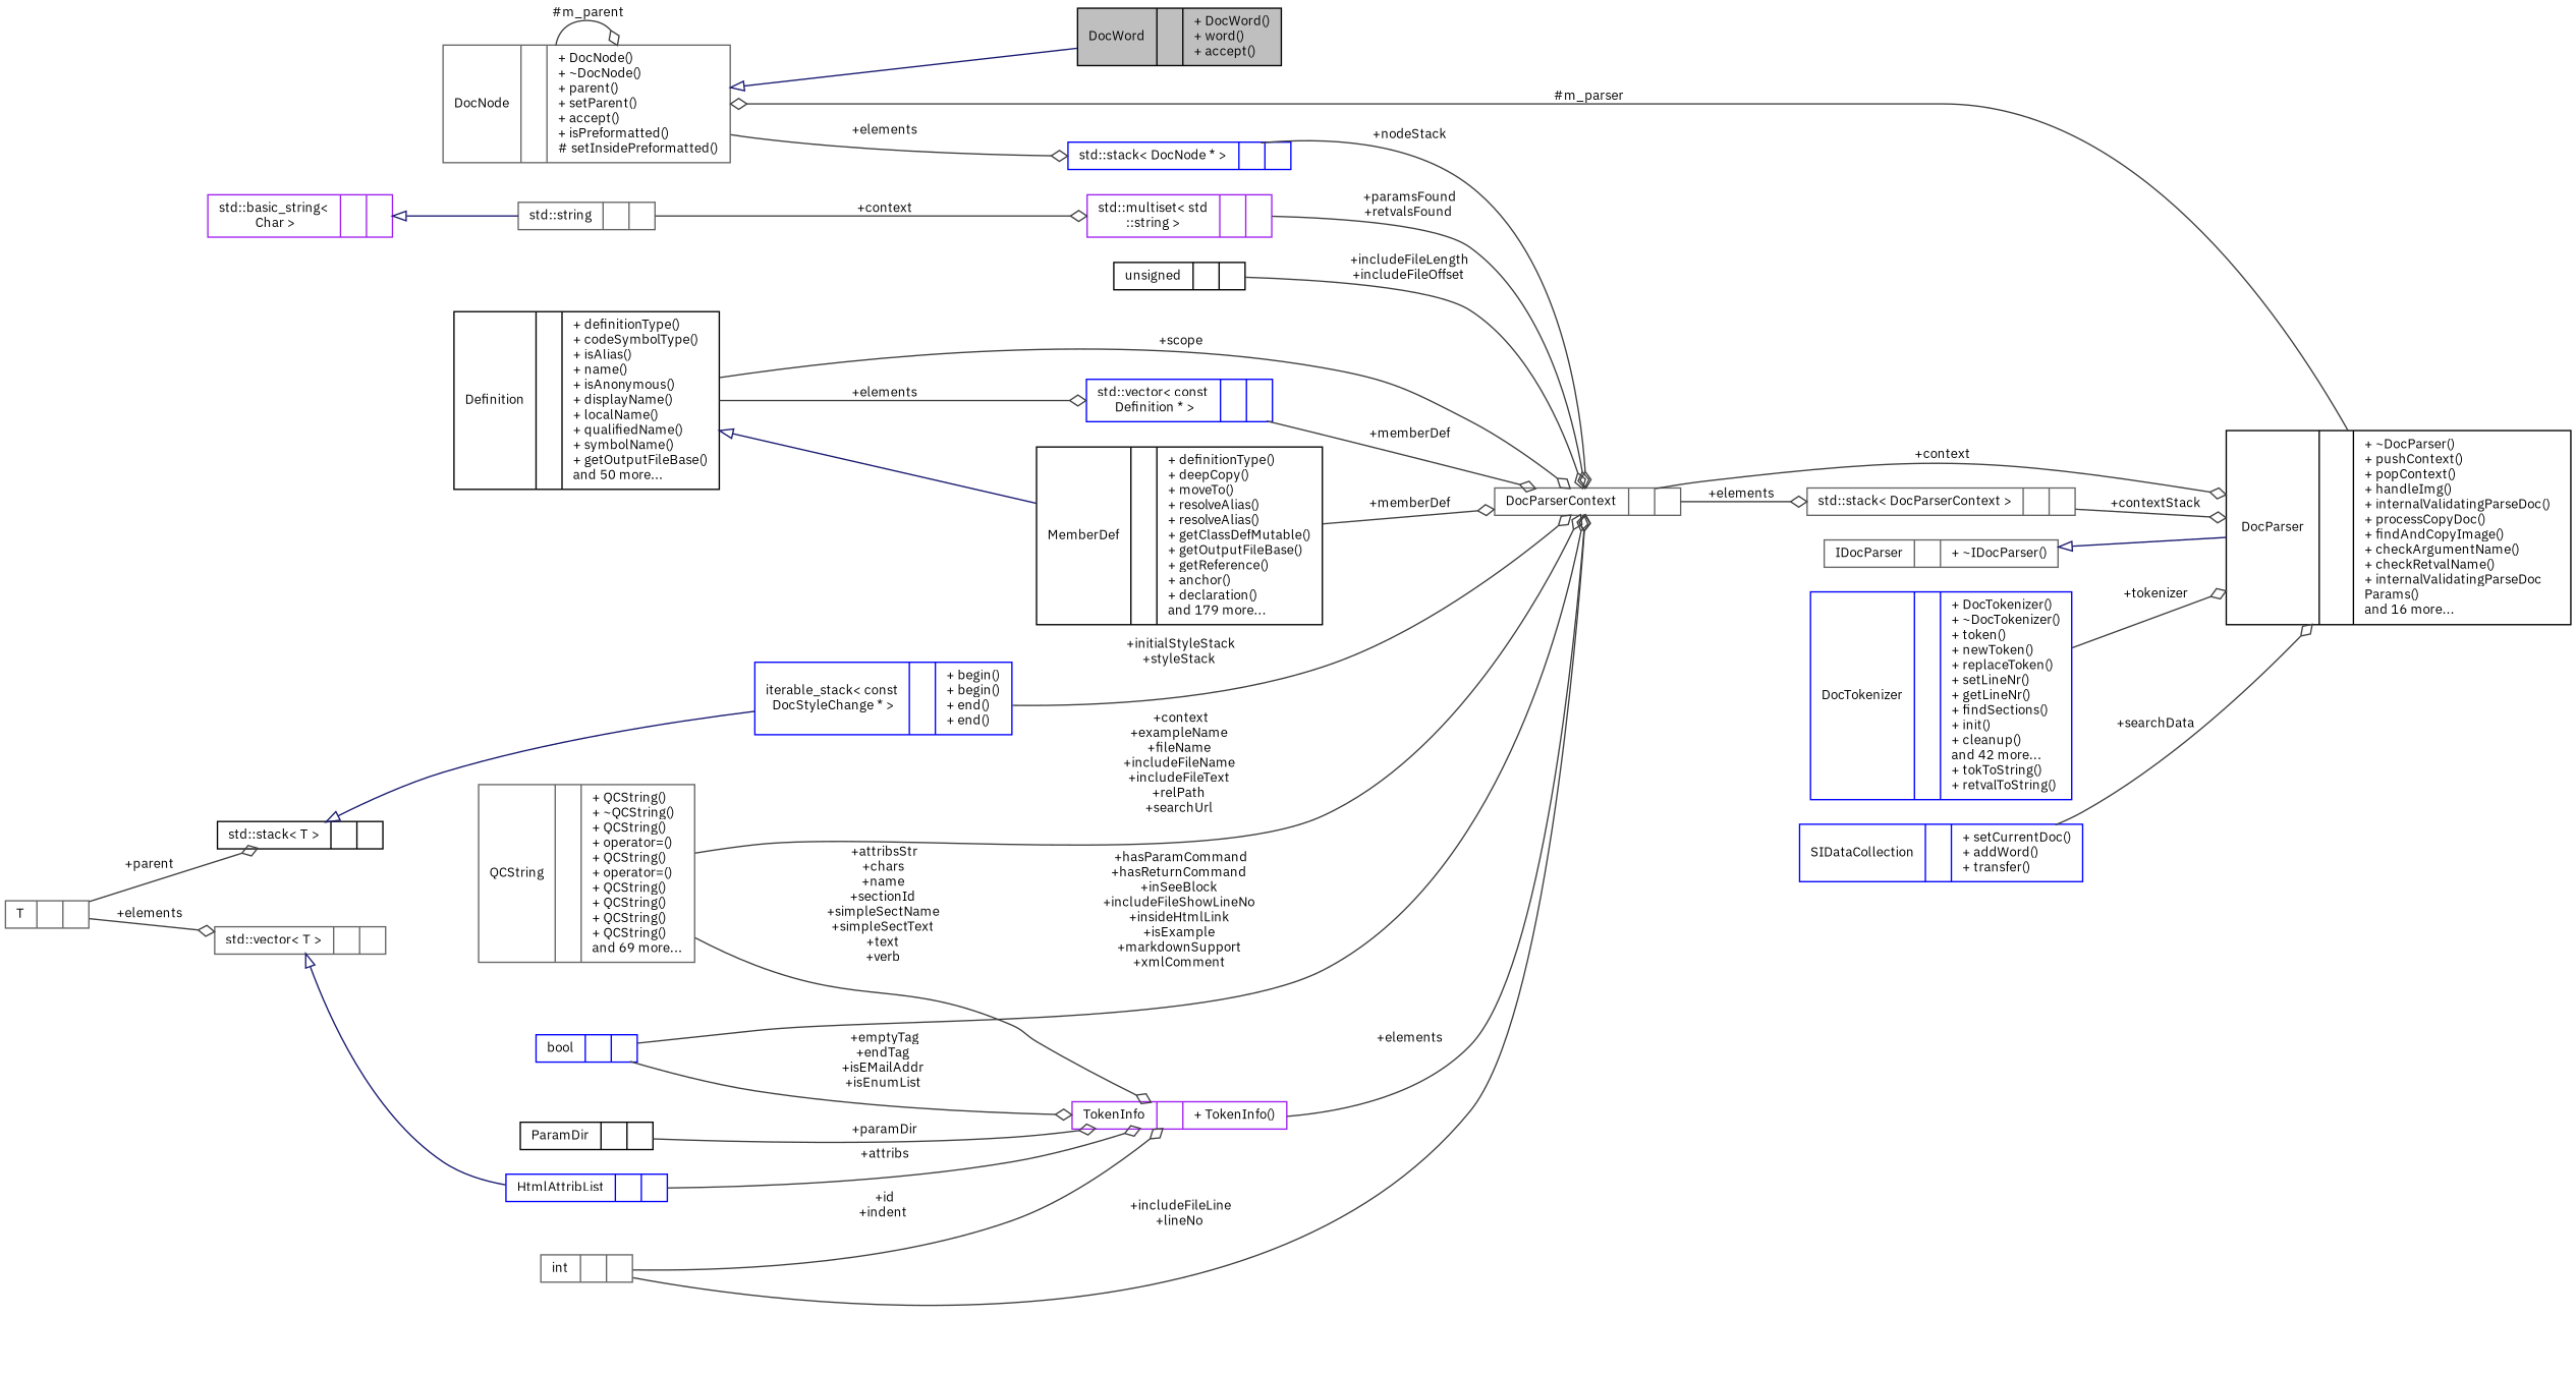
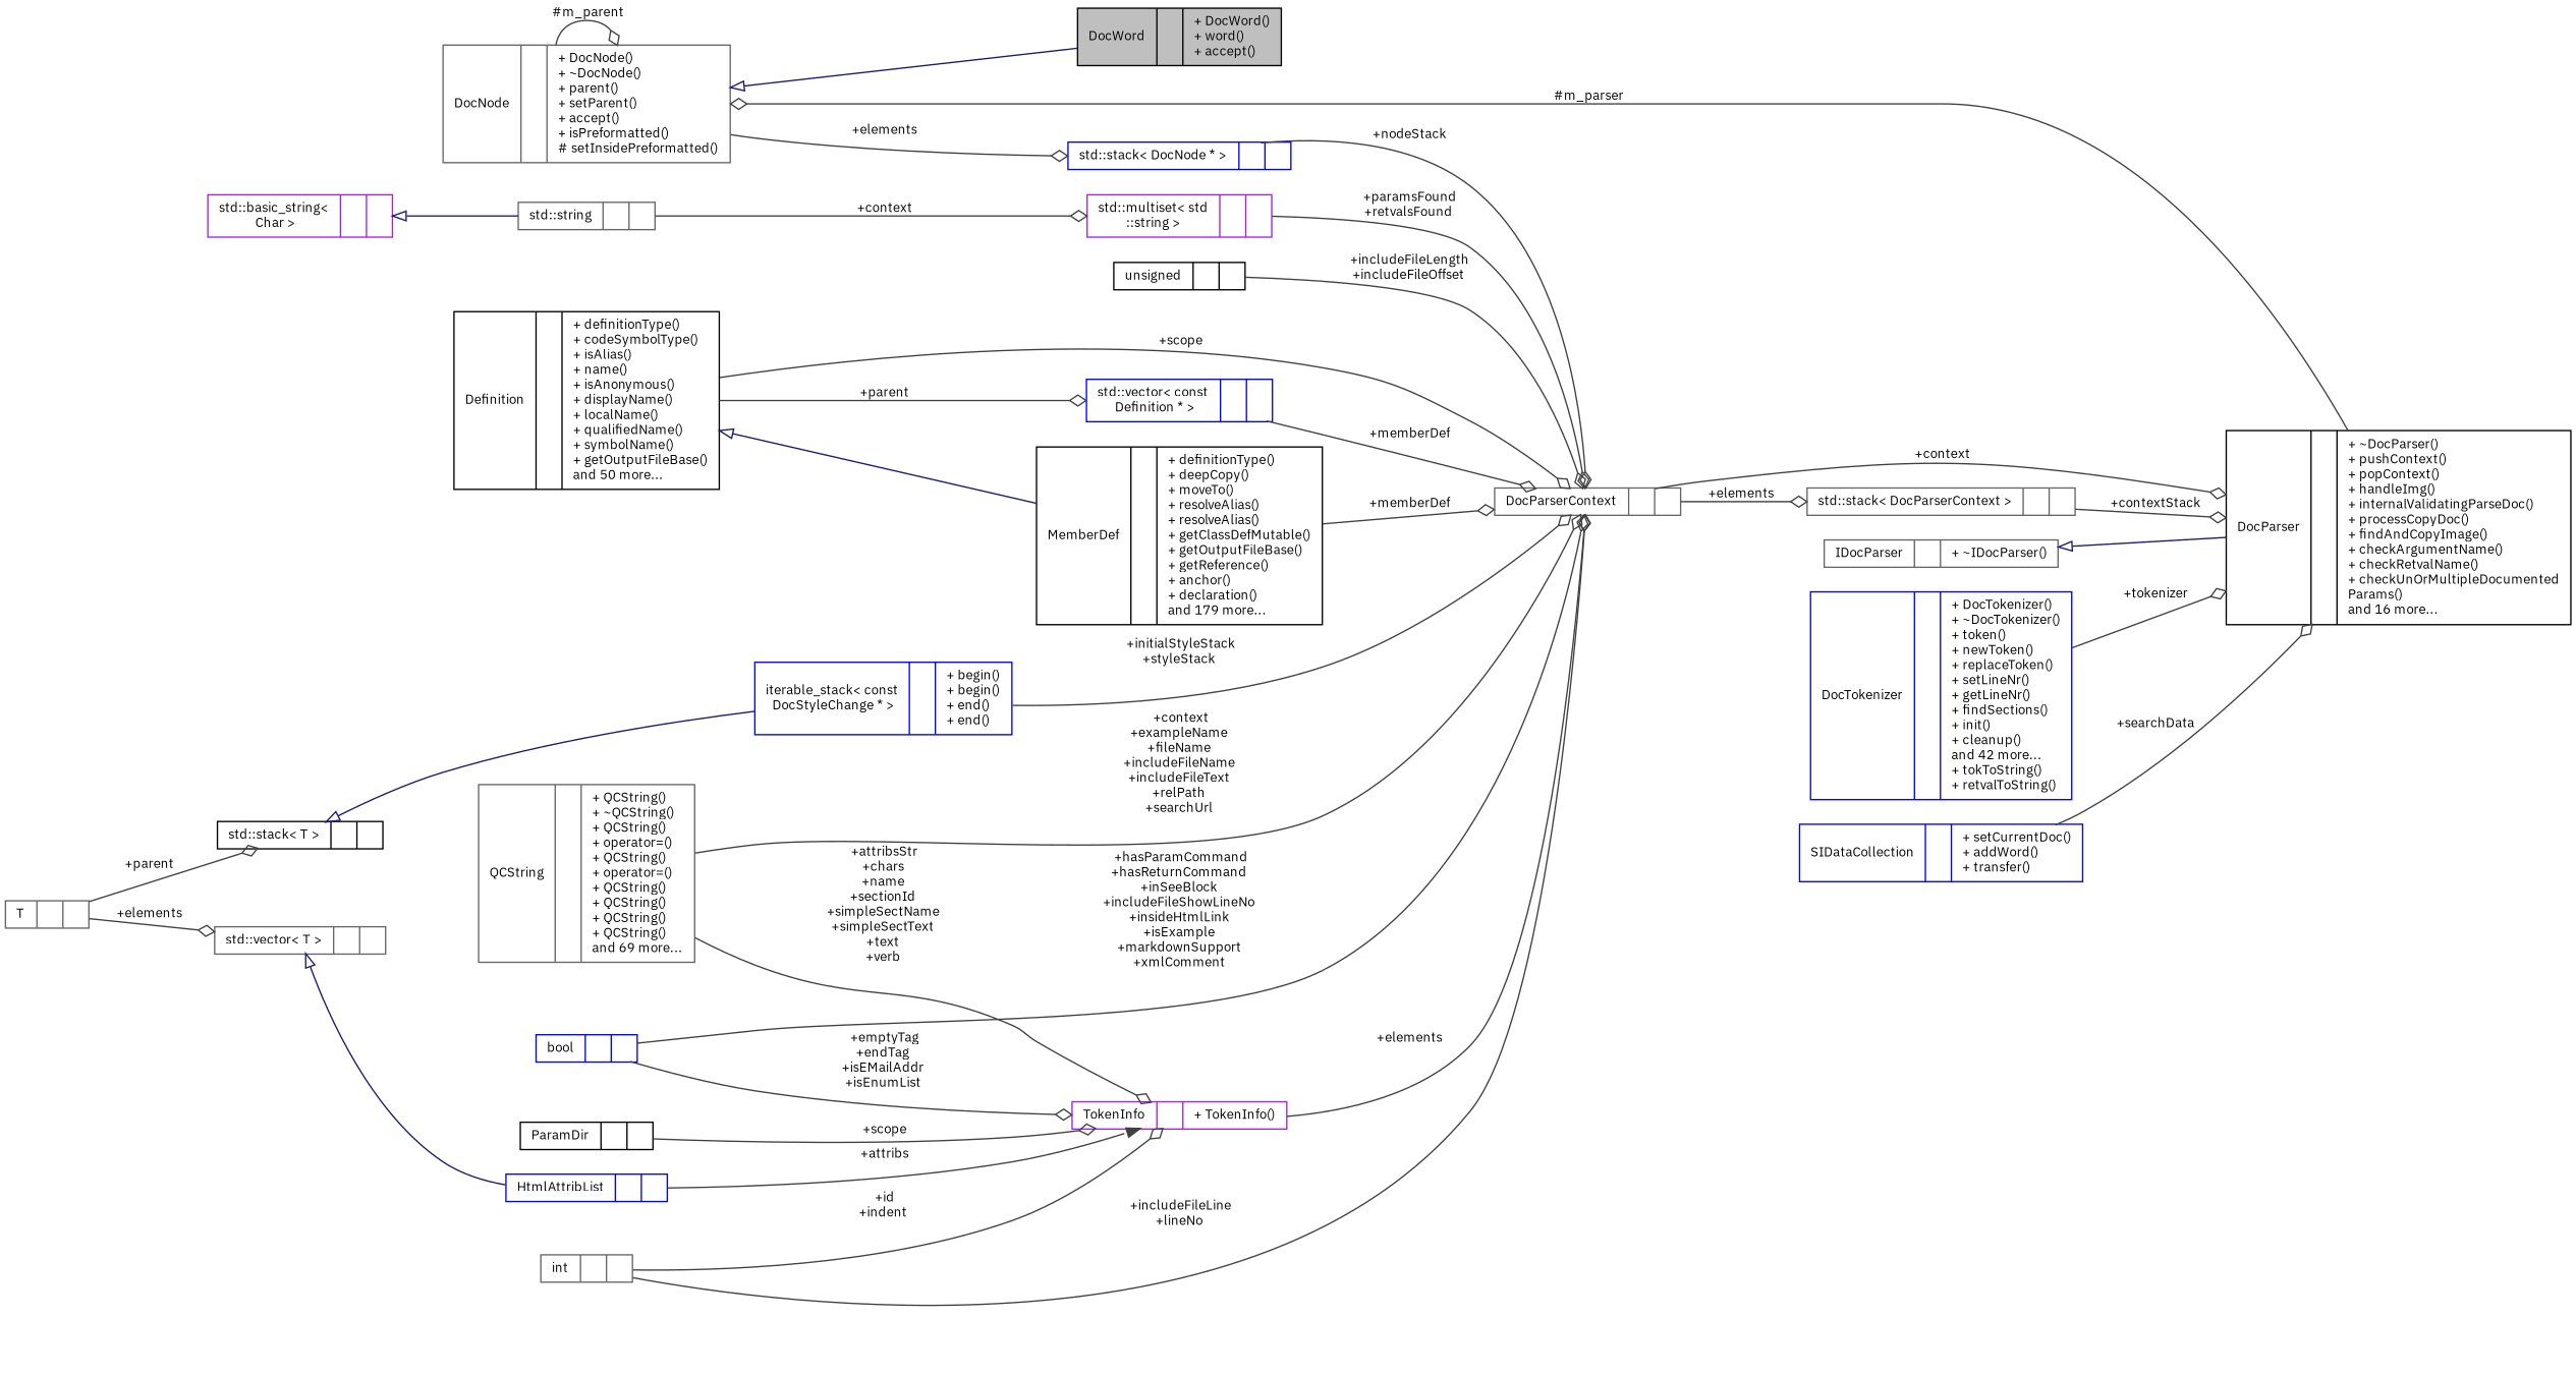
  digraph {
    fontname="IBM Plex Sans"
    rankdir=LR
    node [color=gray40 fillcolor=white fontname="IBM Plex Sans" fontsize=10 shape=record style=filled]
    edge [color=grey25 fontname="IBM Plex Sans" fontsize=10 labelfontname=Helvetica labelfontsize=10 style=solid arrowhead=odiamond]
    n1 [color=black fillcolor=grey75 fontcolor=black height=0.2 label="{DocWord\n||+ DocWord()\l+ word()\l+ accept()\l}" width=0.4]
    n2 [height=0.2 label="{DocNode\n||+ DocNode()\l+ ~DocNode()\l+ parent()\l+ setParent()\l+ accept()\l+ isPreformatted()\l# setInsidePreformatted()\l}" width=0.4]
    n3 [color=blue height=0.2 label="{std::stack\< DocNode * \>\n||}" width=0.4]
    n4 [height=0.2 label="{DocParserContext\n||}" width=0.4]
-   n5 [color=black height=0.2 label="{DocParser\n||+ ~DocParser()\l+ pushContext()\l+ popContext()\l+ handleImg()\l+ internalValidatingParseDoc()\l+ processCopyDoc()\l+ findAndCopyImage()\l+ checkArgumentName()\l+ checkRetvalName()\l+ internalValidatingParseDoc\lParams()\land 16 more...\l}" width=0.4]
+   n5 [color=black height=0.2 label="{DocParser\n||+ ~DocParser()\l+ pushContext()\l+ popContext()\l+ handleImg()\l+ internalValidatingParseDoc()\l+ processCopyDoc()\l+ findAndCopyImage()\l+ checkArgumentName()\l+ checkRetvalName()\l+ checkUnOrMultipleDocumented\lParams()\land 16 more...\l}" width=0.4]
    n6 [height=0.2 label="{IDocParser\n||+ ~IDocParser()\l}" width=0.4]
    n7 [height=0.2 label="{std::stack\< DocParserContext \>\n||}" width=0.4]
    n8 [color=black height=0.2 label="{Definition\n||+ definitionType()\l+ codeSymbolType()\l+ isAlias()\l+ name()\l+ isAnonymous()\l+ displayName()\l+ localName()\l+ qualifiedName()\l+ symbolName()\l+ getOutputFileBase()\land 50 more...\l}" width=0.4]
    n9 [color=blue height=0.2 label="{std::vector\< const\l Definition * \>\n||}" width=0.4]
    n10 [color=black height=0.2 label="{MemberDef\n||+ definitionType()\l+ deepCopy()\l+ moveTo()\l+ resolveAlias()\l+ resolveAlias()\l+ getClassDefMutable()\l+ getOutputFileBase()\l+ getReference()\l+ anchor()\l+ declaration()\land 179 more...\l}" width=0.4]
    n11 [height=0.2 label="{QCString\n||+ QCString()\l+ ~QCString()\l+ QCString()\l+ operator=()\l+ QCString()\l+ operator=()\l+ QCString()\l+ QCString()\l+ QCString()\l+ QCString()\land 69 more...\l}" width=0.4]
    n12 [color=purple height=0.2 label="{TokenInfo\n||+ TokenInfo()\l}" width=0.4]
    n13 [color=blue height=0.2 label="{bool\n||}" width=0.4]
    n14 [color=blue height=0.2 label="{iterable_stack\< const\l DocStyleChange * \>\n||+ begin()\l+ begin()\l+ end()\l+ end()\l}" width=0.4]
    n15 [color=black height=0.2 label="{std::stack\< T \>\n||}" width=0.4]
    n16 [height=0.2 label="{T\n||}" width=0.4]
    n17 [height=0.2 label="{std::vector\< T \>\n||}" width=0.4]
    n18 [color=blue height=0.2 label="{HtmlAttribList\n||}" width=0.4]
    n19 [color=purple height=0.2 label="{std::multiset\< std\l::string \>\n||}" width=0.4]
    n20 [height=0.2 label="{std::string\n||}" width=0.4]
    n21 [color=purple height=0.2 label="{std::basic_string\<\l Char \>\n||}" width=0.4]
    n22 [color=black height=0.2 label="{unsigned\n||}" width=0.4]
    n23 [height=0.2 label="{int\n||}" width=0.4]
    n24 [color=black height=0.2 label="{ParamDir\n||}" width=0.4]
    n25 [color=blue height=0.2 label="{DocTokenizer\n||+ DocTokenizer()\l+ ~DocTokenizer()\l+ token()\l+ newToken()\l+ replaceToken()\l+ setLineNr()\l+ getLineNr()\l+ findSections()\l+ init()\l+ cleanup()\land 42 more...\l+ tokToString()\l+ retvalToString()\l}" width=0.4]
    n26 [color=blue height=0.2 label="{SIDataCollection\n||+ setCurrentDoc()\l+ addWord()\l+ transfer()\l}" width=0.4]
    n2 -> n1 [arrowtail=onormal color=midnightblue dir=back arrowhead=""]
    n2 -> n2 [label=" #m_parent"]
    n2 -> n3 [label=" +elements"]
    n3 -> n4 [label=" +nodeStack"]
    n4 -> n5 [label=" +context"]
    n4 -> n7 [label=" +elements"]
    n5 -> n2 [label=" #m_parser"]
    n6 -> n5 [arrowtail=onormal color=midnightblue dir=back arrowhead=""]
    n7 -> n5 [label=" +contextStack"]
    n8 -> n4 [label=" +scope"]
-   n8 -> n9 [label=" +elements"]
+   n8 -> n9 [label=" +parent"]
    n8 -> n10 [arrowtail=onormal color=midnightblue dir=back arrowhead=""]
    n9 -> n4 [label=" +memberDef"]
    n10 -> n4 [label=" +memberDef"]
    n11 -> n4 [label=" +context\n+exampleName\n+fileName\n+includeFileName\n+includeFileText\n+relPath\n+searchUrl"]
    n11 -> n12 [label=" +attribsStr\n+chars\n+name\n+sectionId\n+simpleSectName\n+simpleSectText\n+text\n+verb"]
    n12 -> n4 [label=" +elements"]
    n13 -> n4 [label=" +hasParamCommand\n+hasReturnCommand\n+inSeeBlock\n+includeFileShowLineNo\n+insideHtmlLink\n+isExample\n+markdownSupport\n+xmlComment"]
    n13 -> n12 [label=" +emptyTag\n+endTag\n+isEMailAddr\n+isEnumList"]
    n14 -> n4 [label=" +initialStyleStack\n+styleStack"]
    n15 -> n14 [arrowtail=onormal color=midnightblue dir=back arrowhead=""]
    n16 -> n15 [label=" +parent"]
    n16 -> n17 [label=" +elements"]
    n17 -> n18 [arrowtail=onormal color=midnightblue dir=back arrowhead=""]
-   n18 -> n12 [label=" +attribs"]
+   n18 -> n12 [arrowhead=normal label=" +attribs"]
    n19 -> n4 [label=" +paramsFound\n+retvalsFound"]
    n20 -> n19 [label=" +context"]
    n21 -> n20 [arrowtail=onormal color=midnightblue dir=back arrowhead=""]
    n22 -> n4 [label=" +includeFileLength\n+includeFileOffset"]
    n23 -> n4 [label=" +includeFileLine\n+lineNo"]
    n23 -> n12 [label=" +id\n+indent"]
-   n24 -> n12 [label=" +paramDir"]
+   n24 -> n12 [label=" +scope"]
    n25 -> n5 [label=" +tokenizer"]
    n26 -> n5 [label=" +searchData"]
  }
